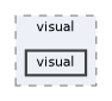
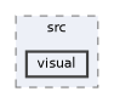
  digraph {
    compound=true
    n1 [color=grey25 fillcolor="#edf0f7" fontname=Helvetica fontsize=10 height=0.2 label=visual shape=box style="filled,bold" width=0.4]
    subgraph cluster_1 {
      bgcolor="#edf0f7"
      fontname=Helvetica
      fontsize=10
-     label=visual
+     label=src
      pencolor=grey50
      style="filled,dashed"
      n1
    }
  }
